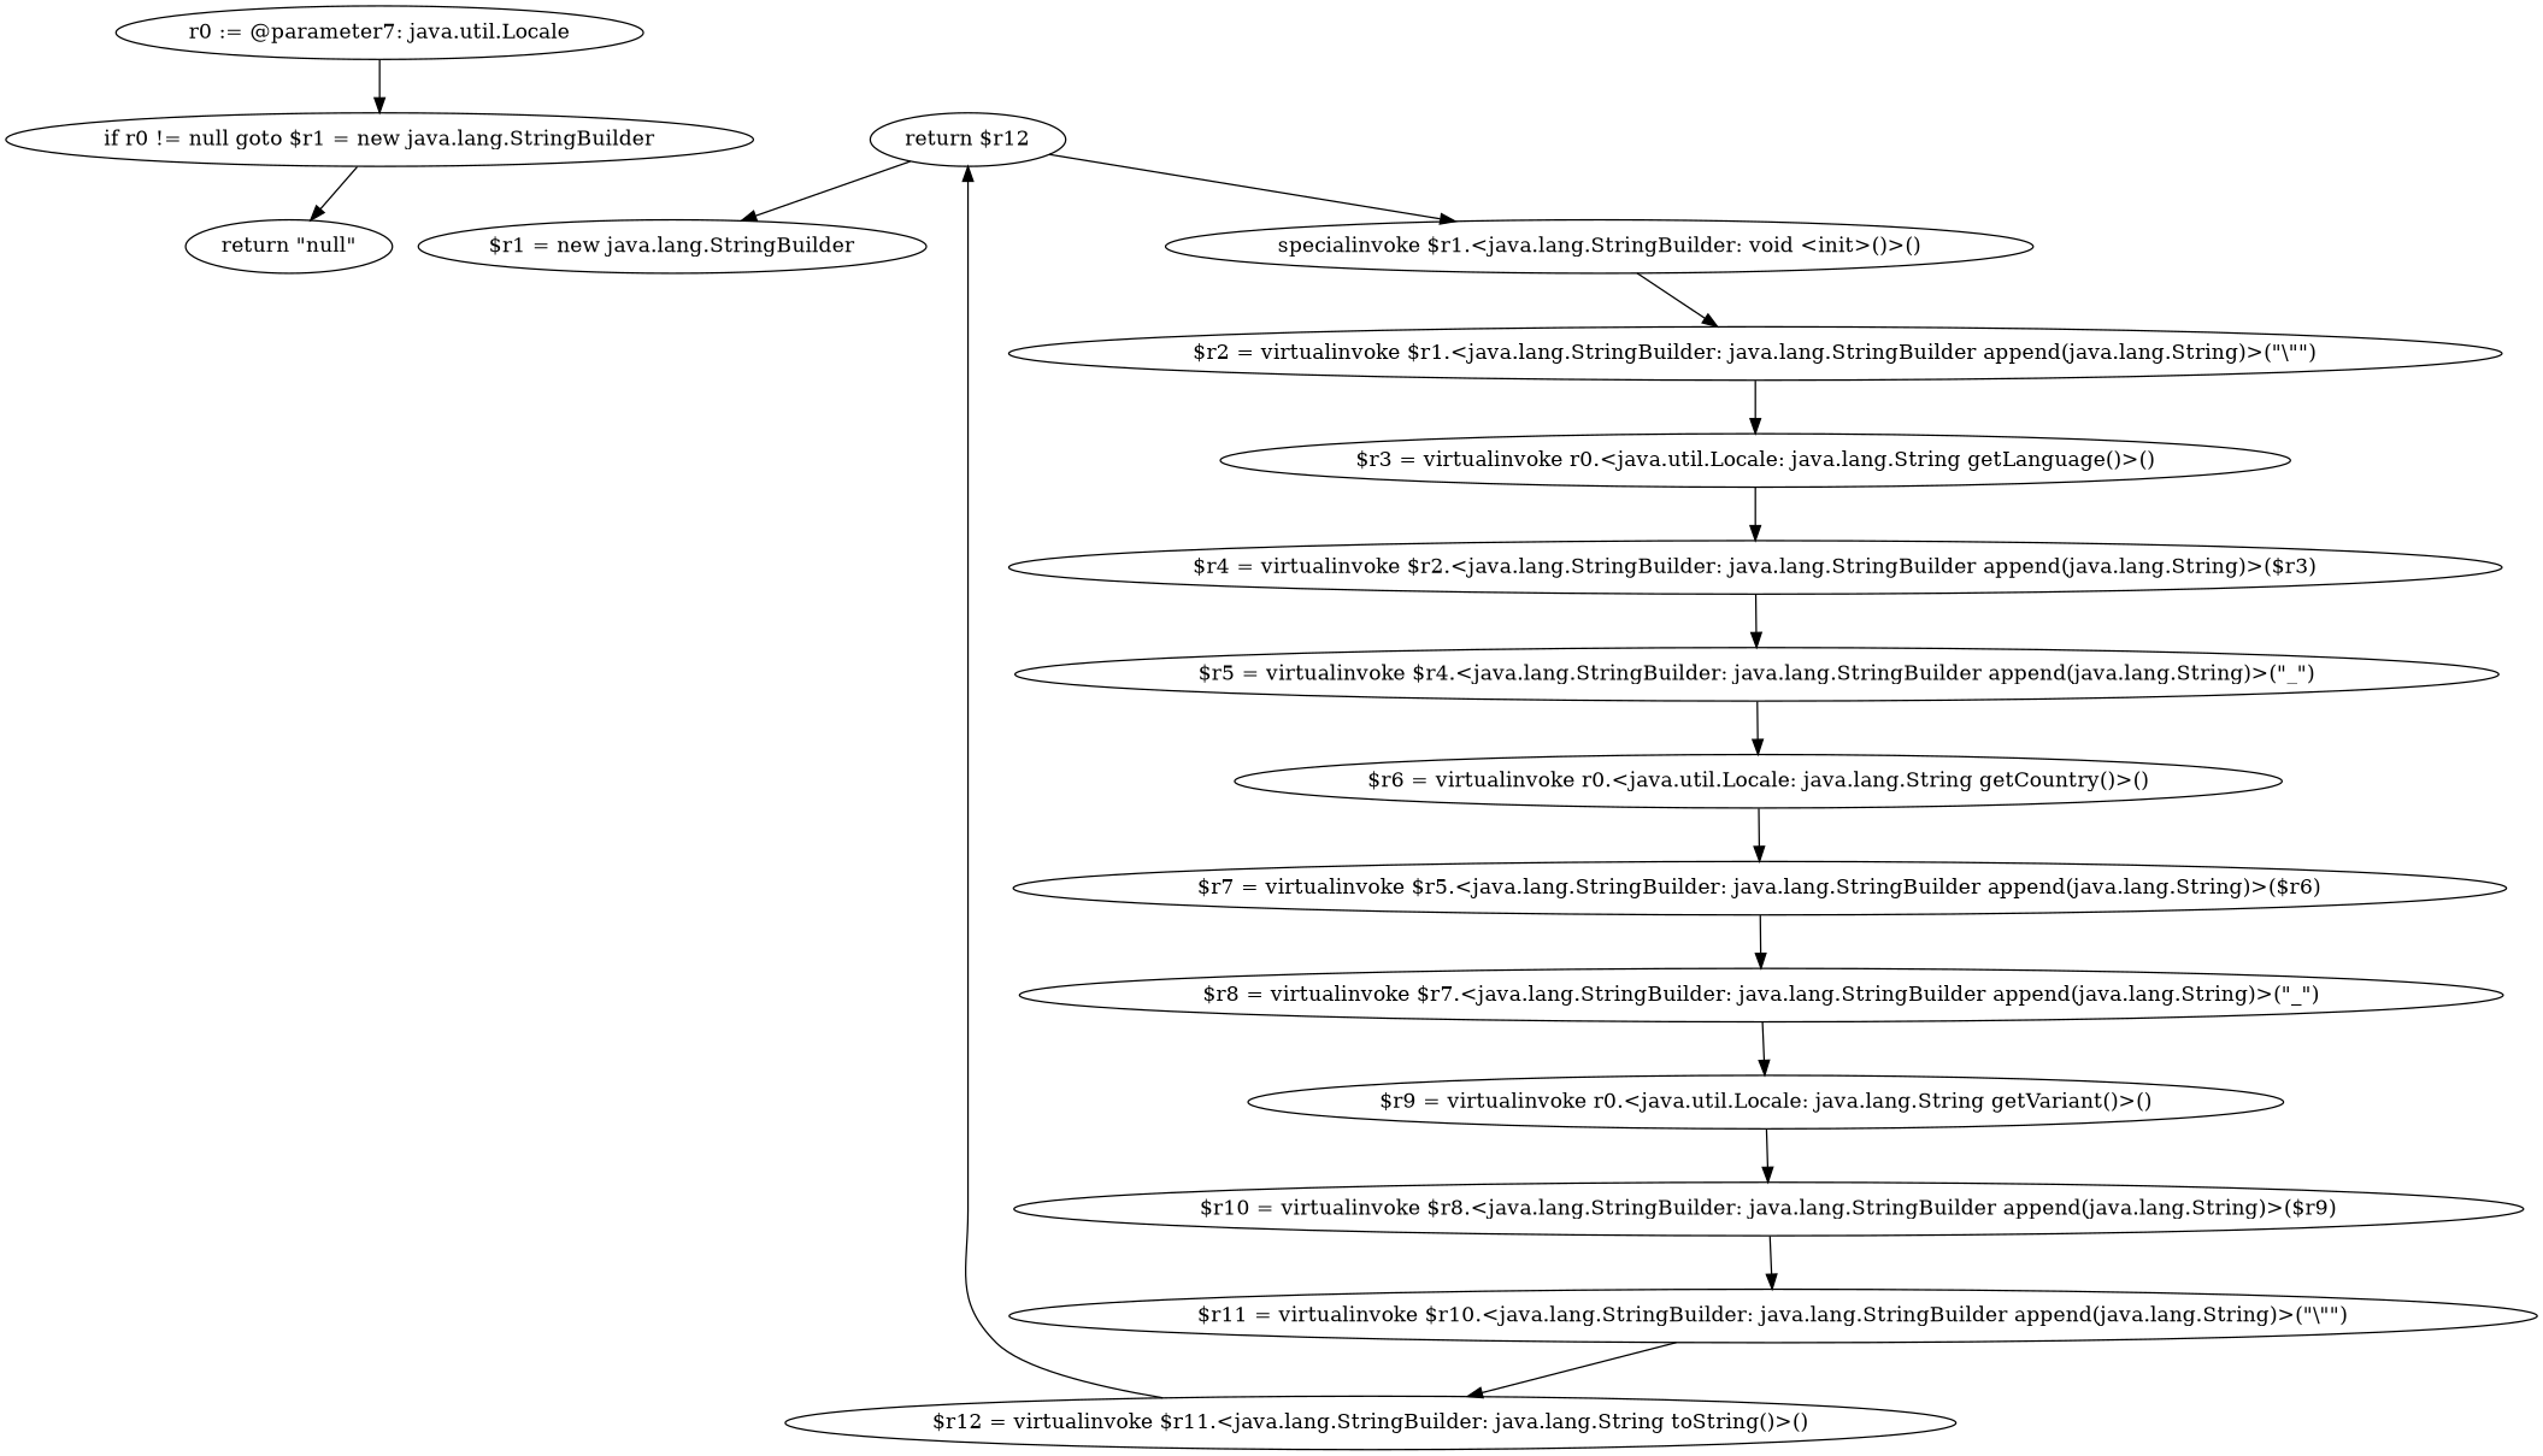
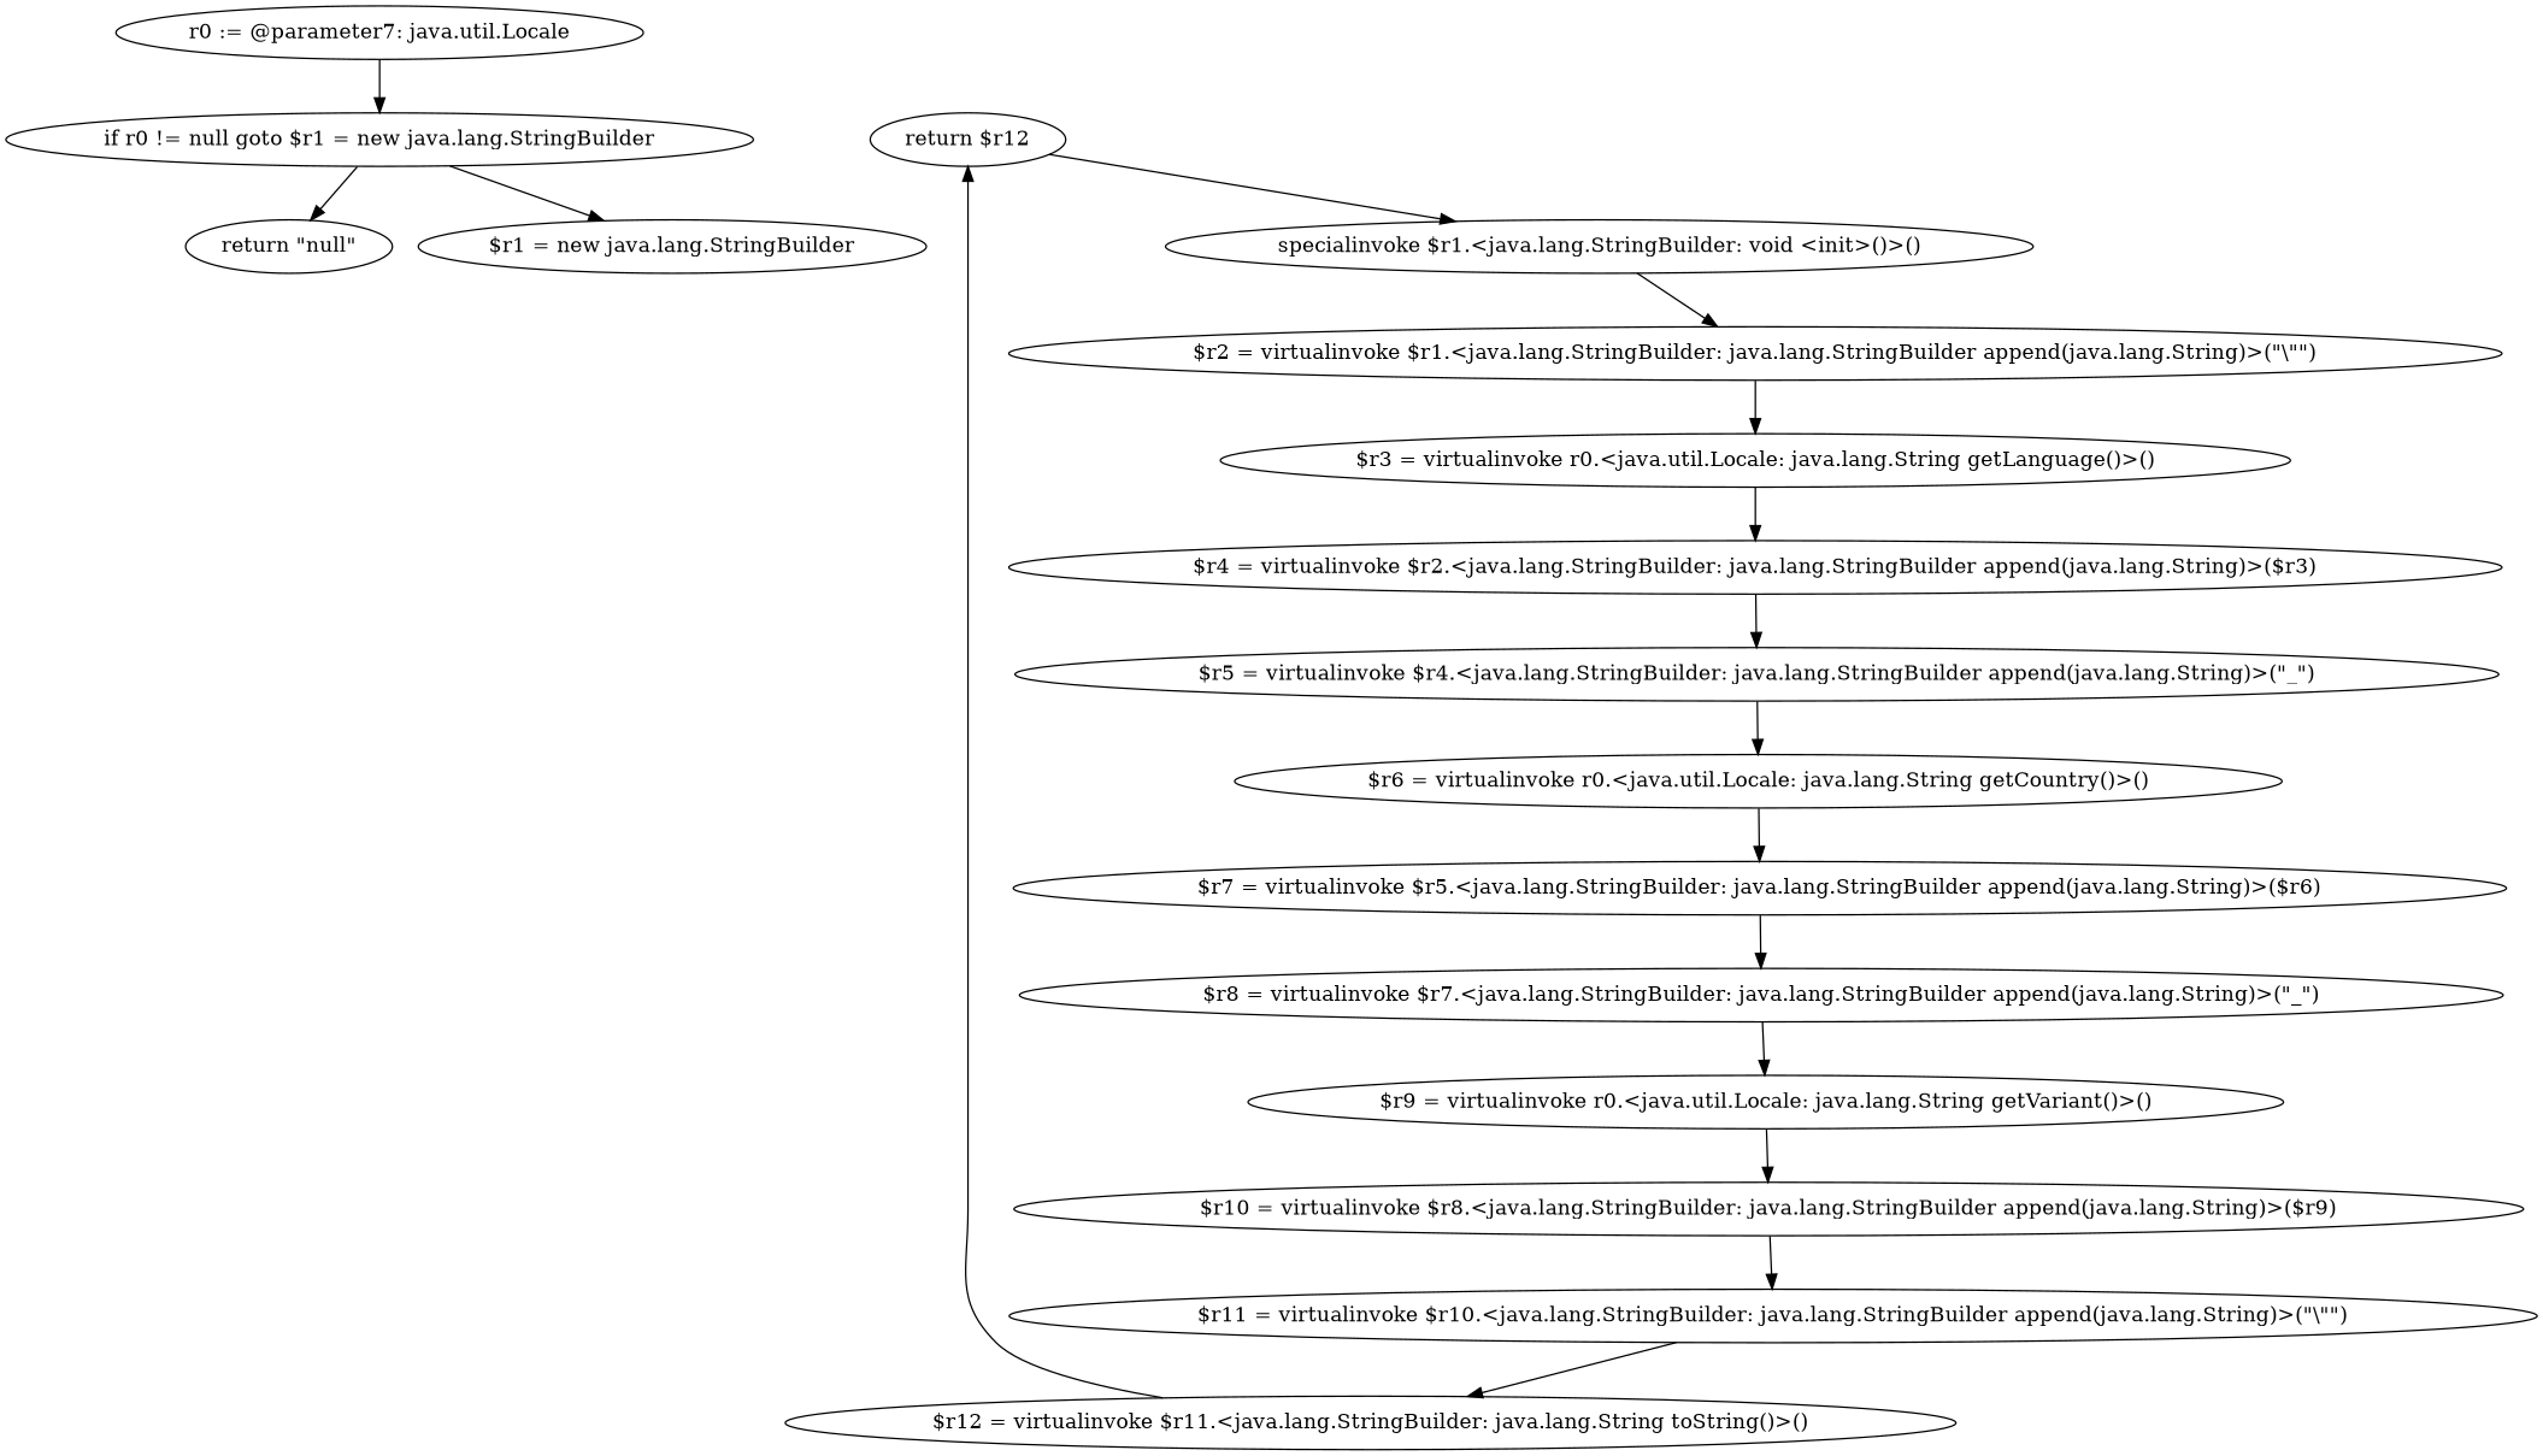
  digraph {
    n1 [label="r0 := @parameter7: java.util.Locale"]
    "if r0 != null goto $r1 = new java.lang.StringBuilder"
    "return \"null\""
    "$r1 = new java.lang.StringBuilder"
    "specialinvoke $r1.<java.lang.StringBuilder: void <init>()>()"
    "$r2 = virtualinvoke $r1.<java.lang.StringBuilder: java.lang.StringBuilder append(java.lang.String)>(\"\\\"\")"
    "$r3 = virtualinvoke r0.<java.util.Locale: java.lang.String getLanguage()>()"
    "$r4 = virtualinvoke $r2.<java.lang.StringBuilder: java.lang.StringBuilder append(java.lang.String)>($r3)"
    "$r5 = virtualinvoke $r4.<java.lang.StringBuilder: java.lang.StringBuilder append(java.lang.String)>(\"_\")"
    "$r6 = virtualinvoke r0.<java.util.Locale: java.lang.String getCountry()>()"
    "$r7 = virtualinvoke $r5.<java.lang.StringBuilder: java.lang.StringBuilder append(java.lang.String)>($r6)"
    "$r8 = virtualinvoke $r7.<java.lang.StringBuilder: java.lang.StringBuilder append(java.lang.String)>(\"_\")"
    "$r9 = virtualinvoke r0.<java.util.Locale: java.lang.String getVariant()>()"
    "$r10 = virtualinvoke $r8.<java.lang.StringBuilder: java.lang.StringBuilder append(java.lang.String)>($r9)"
    "$r11 = virtualinvoke $r10.<java.lang.StringBuilder: java.lang.StringBuilder append(java.lang.String)>(\"\\\"\")"
    "$r12 = virtualinvoke $r11.<java.lang.StringBuilder: java.lang.String toString()>()"
    "return $r12"
    n1 -> "if r0 != null goto $r1 = new java.lang.StringBuilder"
    "if r0 != null goto $r1 = new java.lang.StringBuilder" -> "return \"null\""
-   "return $r12" -> "$r1 = new java.lang.StringBuilder"
+   "if r0 != null goto $r1 = new java.lang.StringBuilder" -> "$r1 = new java.lang.StringBuilder"
    "specialinvoke $r1.<java.lang.StringBuilder: void <init>()>()" -> "$r2 = virtualinvoke $r1.<java.lang.StringBuilder: java.lang.StringBuilder append(java.lang.String)>(\"\\\"\")"
    "$r2 = virtualinvoke $r1.<java.lang.StringBuilder: java.lang.StringBuilder append(java.lang.String)>(\"\\\"\")" -> "$r3 = virtualinvoke r0.<java.util.Locale: java.lang.String getLanguage()>()"
    "$r3 = virtualinvoke r0.<java.util.Locale: java.lang.String getLanguage()>()" -> "$r4 = virtualinvoke $r2.<java.lang.StringBuilder: java.lang.StringBuilder append(java.lang.String)>($r3)"
    "$r4 = virtualinvoke $r2.<java.lang.StringBuilder: java.lang.StringBuilder append(java.lang.String)>($r3)" -> "$r5 = virtualinvoke $r4.<java.lang.StringBuilder: java.lang.StringBuilder append(java.lang.String)>(\"_\")"
    "$r5 = virtualinvoke $r4.<java.lang.StringBuilder: java.lang.StringBuilder append(java.lang.String)>(\"_\")" -> "$r6 = virtualinvoke r0.<java.util.Locale: java.lang.String getCountry()>()"
    "$r6 = virtualinvoke r0.<java.util.Locale: java.lang.String getCountry()>()" -> "$r7 = virtualinvoke $r5.<java.lang.StringBuilder: java.lang.StringBuilder append(java.lang.String)>($r6)"
    "$r7 = virtualinvoke $r5.<java.lang.StringBuilder: java.lang.StringBuilder append(java.lang.String)>($r6)" -> "$r8 = virtualinvoke $r7.<java.lang.StringBuilder: java.lang.StringBuilder append(java.lang.String)>(\"_\")"
    "$r8 = virtualinvoke $r7.<java.lang.StringBuilder: java.lang.StringBuilder append(java.lang.String)>(\"_\")" -> "$r9 = virtualinvoke r0.<java.util.Locale: java.lang.String getVariant()>()"
    "$r9 = virtualinvoke r0.<java.util.Locale: java.lang.String getVariant()>()" -> "$r10 = virtualinvoke $r8.<java.lang.StringBuilder: java.lang.StringBuilder append(java.lang.String)>($r9)"
    "$r10 = virtualinvoke $r8.<java.lang.StringBuilder: java.lang.StringBuilder append(java.lang.String)>($r9)" -> "$r11 = virtualinvoke $r10.<java.lang.StringBuilder: java.lang.StringBuilder append(java.lang.String)>(\"\\\"\")"
    "$r11 = virtualinvoke $r10.<java.lang.StringBuilder: java.lang.StringBuilder append(java.lang.String)>(\"\\\"\")" -> "$r12 = virtualinvoke $r11.<java.lang.StringBuilder: java.lang.String toString()>()"
    "$r12 = virtualinvoke $r11.<java.lang.StringBuilder: java.lang.String toString()>()" -> "return $r12"
    "return $r12" -> "specialinvoke $r1.<java.lang.StringBuilder: void <init>()>()"
  }
